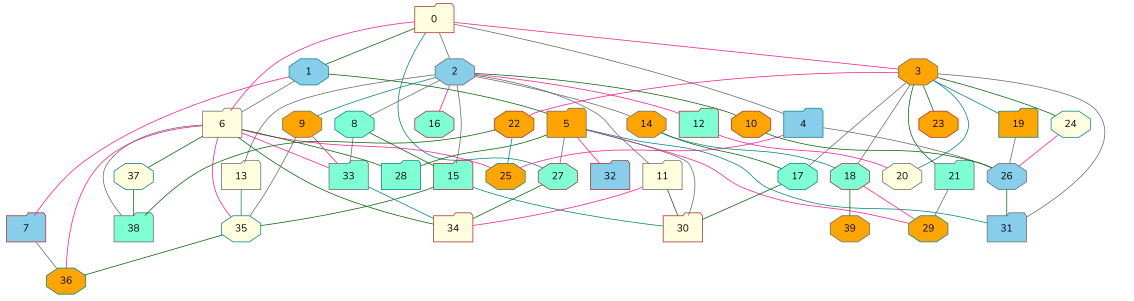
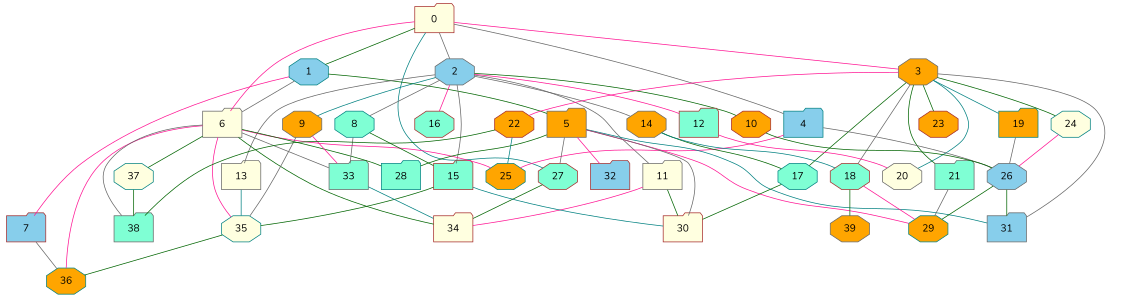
  graph {
    fontname=Nunito
    node [color=gray40 fillcolor=orange fontname=Nunito shape=octagon style=filled]
    edge [color=darkgreen fontname=Nunito]
    0 [color=brown fillcolor=lightyellow shape=folder]
    1 [color=teal fillcolor=skyblue]
    2 [fillcolor=skyblue]
    3
    4 [color=teal fillcolor=skyblue shape=folder]
    27 [color=brown fillcolor=aquamarine]
    6 [fillcolor=lightyellow shape=folder]
    5 [shape=folder]
    7 [color=brown fillcolor=skyblue shape=folder]
    8 [color=teal fillcolor=aquamarine]
    9
    10 [color=brown]
    11 [fillcolor=lightyellow shape=folder]
    12 [color=brown fillcolor=aquamarine shape=folder]
    13 [fillcolor=lightyellow shape=folder]
    14
    15 [color=brown fillcolor=aquamarine shape=folder]
    16 [color=brown fillcolor=aquamarine]
    17 [color=teal fillcolor=aquamarine]
    18 [color=brown fillcolor=aquamarine]
    19 [color=teal shape=folder]
    20 [fillcolor=lightyellow]
    21 [fillcolor=aquamarine shape=folder]
    22 [color=brown]
    23 [color=brown]
    24 [color=teal fillcolor=lightyellow]
    31 [fillcolor=skyblue shape=folder]
    25 [color=teal]
    26 [fillcolor=skyblue]
    34 [color=brown fillcolor=lightyellow shape=folder]
    35 [color=teal fillcolor=lightyellow]
    36 [color=teal]
    37 [color=teal fillcolor=lightyellow]
    38 [fillcolor=aquamarine shape=folder]
    33 [fillcolor=aquamarine shape=folder]
    28 [color=teal fillcolor=aquamarine shape=folder]
    32 [color=brown fillcolor=skyblue shape=folder]
    29 [color=teal]
    30 [color=brown fillcolor=lightyellow shape=folder]
    39
    0 -- 1
    0 -- 2 [color=gray40]
    0 -- 3 [color=deeppink]
    0 -- 4 [color=gray40]
    0 -- 27 [color=teal]
    0 -- 6 [color=deeppink]
    1 -- 6 [color=gray40]
    1 -- 5
    1 -- 7 [color=deeppink]
    2 -- 8 [color=gray40]
    2 -- 9 [color=teal]
    2 -- 10
    2 -- 11 [color=gray40]
    2 -- 12 [color=deeppink]
    2 -- 13 [color=gray40]
    2 -- 14 [color=gray40]
    2 -- 15 [color=gray40]
    2 -- 16 [color=deeppink]
-   3 -- 17 [color=gray40]
+   3 -- 17
    3 -- 18 [color=gray40]
    3 -- 19 [color=teal]
    3 -- 20 [color=teal]
    3 -- 21
    3 -- 22 [color=deeppink]
    3 -- 23
    3 -- 24
    3 -- 31 [color=gray40]
    4 -- 25 [color=deeppink]
    4 -- 26 [color=gray40]
    27 -- 34
    6 -- 25 [color=deeppink]
    6 -- 34
    6 -- 35 [color=deeppink]
    6 -- 36 [color=deeppink]
    6 -- 37
    6 -- 38 [color=gray40]
-   6 -- 33 [color=deeppink]
+   6 -- 33 [color=gray40]
    6 -- 28
    5 -- 27 [color=gray40]
    5 -- 31 [color=teal]
    5 -- 28
    5 -- 32 [color=deeppink]
    5 -- 29 [color=deeppink]
    5 -- 30 [color=gray40]
    7 -- 36 [color=gray40]
    8 -- 15
    8 -- 33 [color=gray40]
    9 -- 35 [color=gray40]
    9 -- 33 [color=deeppink]
    10 -- 26
    11 -- 34 [color=deeppink]
    11 -- 30
    12 -- 20 [color=deeppink]
    13 -- 35 [color=teal]
    14 -- 17
    14 -- 18 [color=teal]
    15 -- 35
    15 -- 30 [color=teal]
    17 -- 30
    18 -- 29 [color=deeppink]
    18 -- 39
    19 -- 26 [color=gray40]
    21 -- 29 [color=gray40]
    22 -- 25 [color=teal]
    22 -- 38
    24 -- 26 [color=deeppink]
    26 -- 31
+   26 -- 29
    35 -- 36
    37 -- 38
    33 -- 34 [color=teal]
  }
